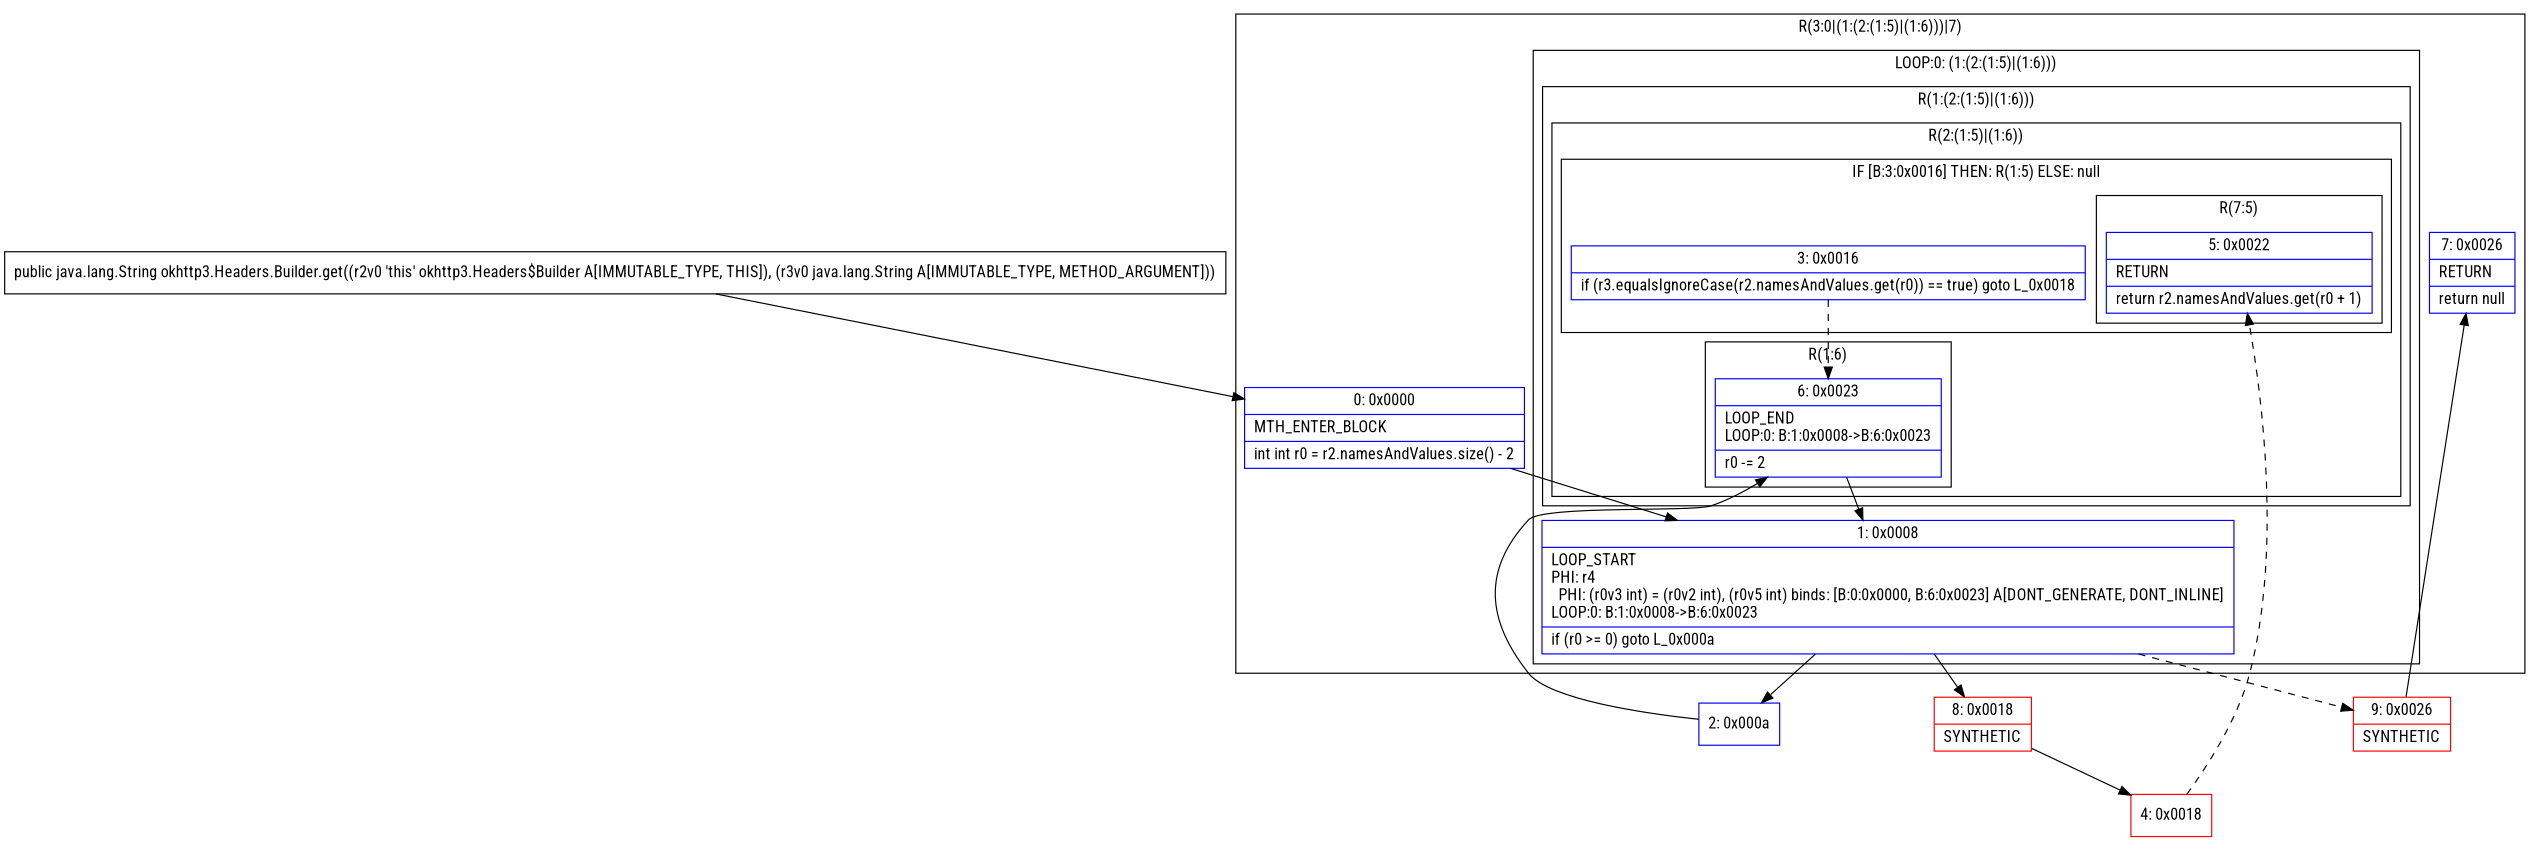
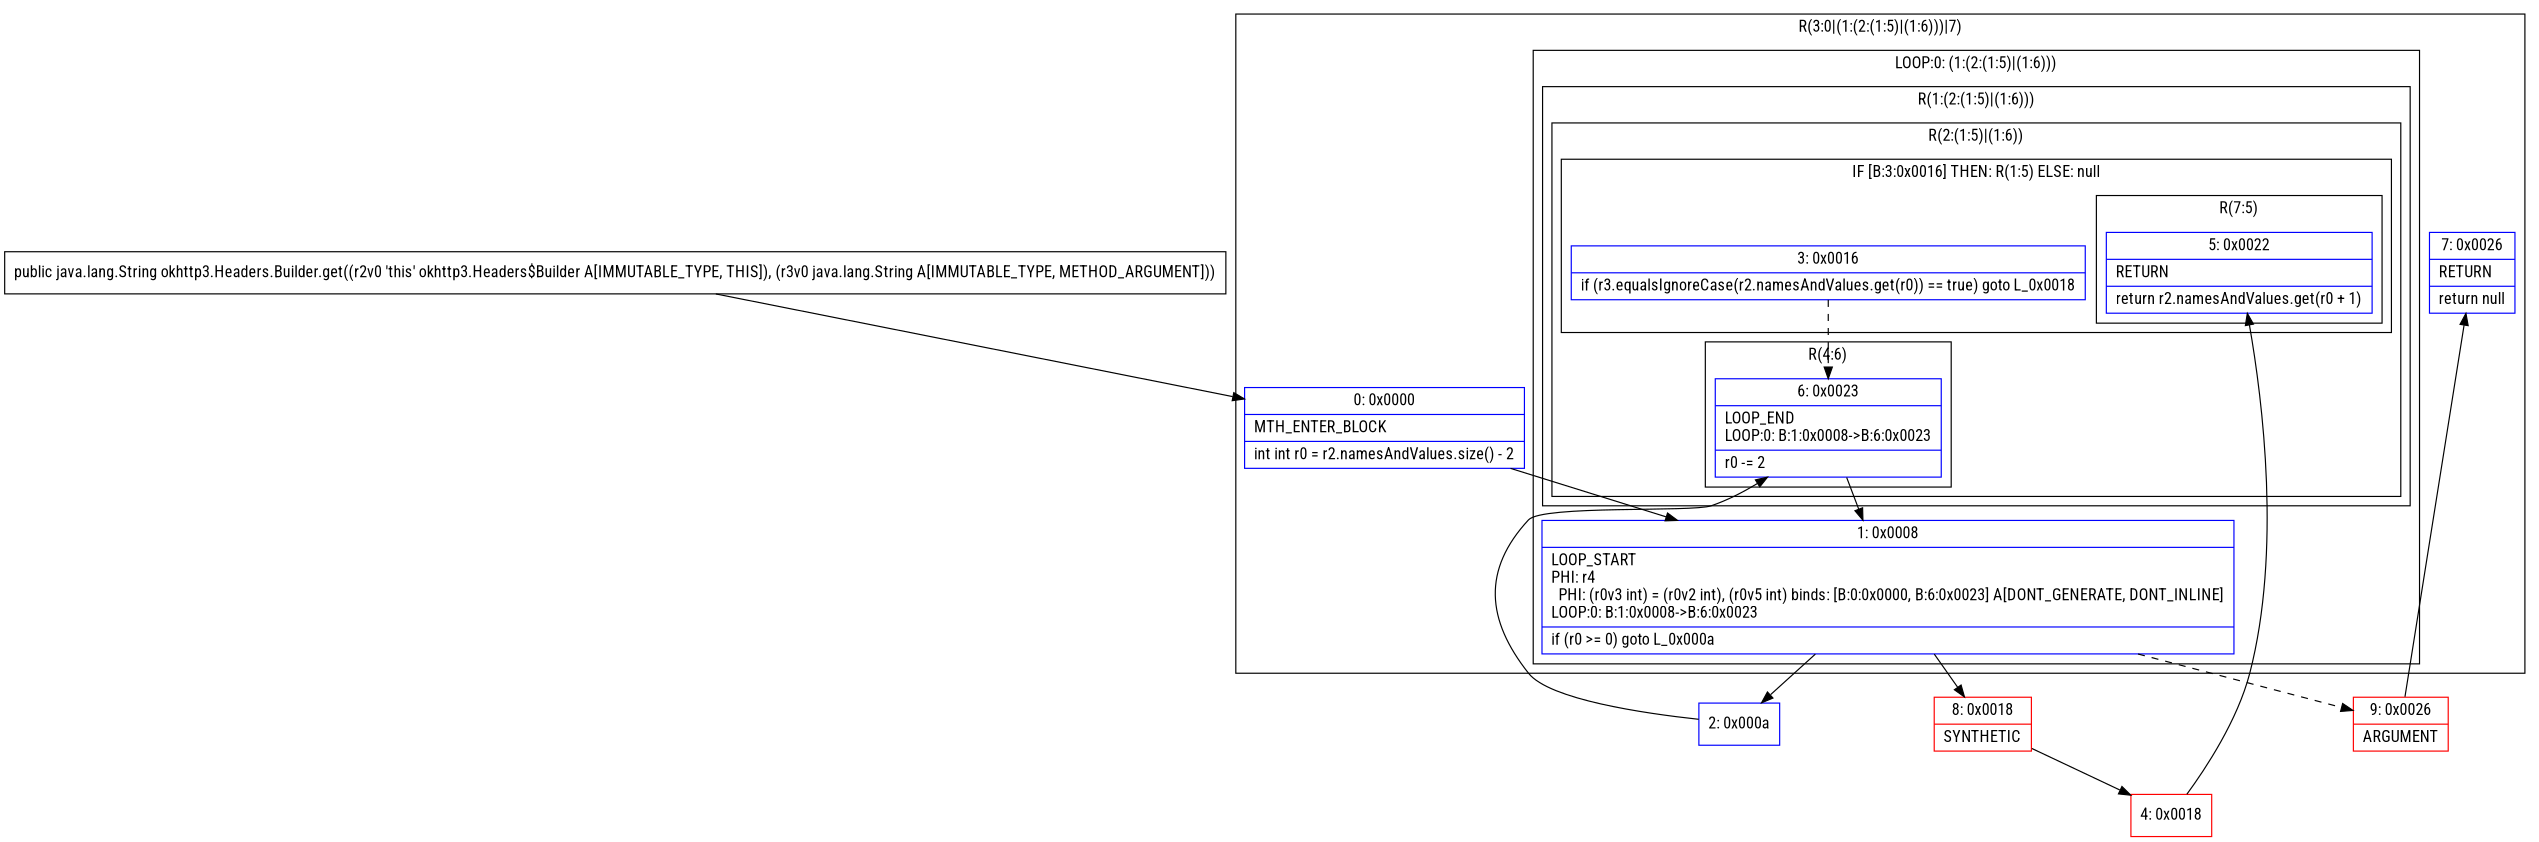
  digraph {
    fontname="Roboto Condensed"
    node [color=blue fontname="Roboto Condensed" shape=record]
    edge [fontname="Roboto Condensed"]
    n1 [label="{5\:\ 0x0022|RETURN\l|return r2.namesAndValues.get(r0 + 1)\l}"]
    n2 [label="{3\:\ 0x0016|if (r3.equalsIgnoreCase(r2.namesAndValues.get(r0)) == true) goto L_0x0018\l}"]
    n3 [label="{6\:\ 0x0023|LOOP_END\lLOOP:0: B:1:0x0008\-\>B:6:0x0023\l|r0 \-= 2\l}"]
    n4 [label="{1\:\ 0x0008|LOOP_START\lPHI: r4 \l  PHI: (r0v3 int) = (r0v2 int), (r0v5 int) binds: [B:0:0x0000, B:6:0x0023] A[DONT_GENERATE, DONT_INLINE]\lLOOP:0: B:1:0x0008\-\>B:6:0x0023\l|if (r0 \>= 0) goto L_0x000a\l}"]
    n5 [label="{0\:\ 0x0000|MTH_ENTER_BLOCK\l|int int r0 = r2.namesAndValues.size() \- 2\l}"]
    n6 [label="{7\:\ 0x0026|RETURN\l|return null\l}"]
    n7 [label="{2\:\ 0x000a}"]
-   n8 [color=red label="{9\:\ 0x0026|SYNTHETIC\l}"]
+   n8 [color=red label="{9\:\ 0x0026|ARGUMENT\l}"]
    n9 [color=red label="{8\:\ 0x0018|SYNTHETIC\l}"]
    n10 [color=red label="{4\:\ 0x0018}"]
    n11 [label="{public java.lang.String okhttp3.Headers.Builder.get((r2v0 'this' okhttp3.Headers$Builder A[IMMUTABLE_TYPE, THIS]), (r3v0 java.lang.String A[IMMUTABLE_TYPE, METHOD_ARGUMENT])) }" color=""]
    subgraph cluster_1 {
      label="R(3:0|(1:(2:(1:5)|(1:6)))|7)"
      n5
      n6
      subgraph cluster_2 {
        label="LOOP:0: (1:(2:(1:5)|(1:6)))"
        n4
        subgraph cluster_3 {
          label="R(1:(2:(1:5)|(1:6)))"
          subgraph cluster_4 {
            label="R(2:(1:5)|(1:6))"
            subgraph cluster_5 {
              label="IF [B:3:0x0016] THEN: R(1:5) ELSE: null"
              n2
              subgraph cluster_6 {
                label="R(7:5)"
                n1
              }
            }
            subgraph cluster_7 {
-             label="R(1:6)"
+             label="R(4:6)"
              n3
            }
          }
        }
      }
    }
    n2 -> n3 [style=dashed]
    n3 -> n4
    n4 -> n7
    n4 -> n8 [style=dashed]
    n4 -> n9
    n5 -> n4
    n7 -> n3
    n8 -> n6
    n9 -> n10
-   n10 -> n1 [style=dashed]
+   n10 -> n1
    n11 -> n5
  }
